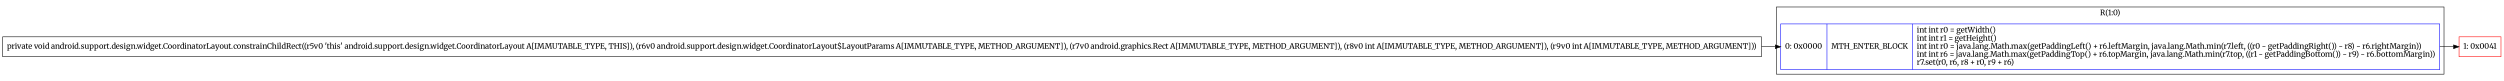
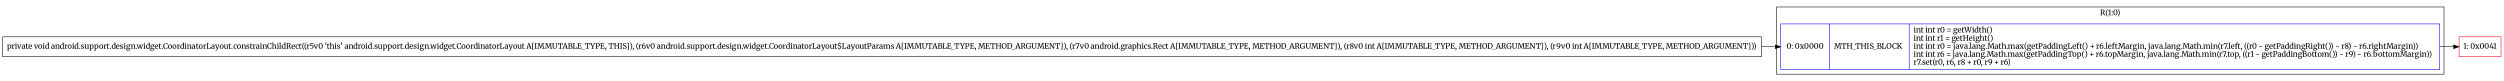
  digraph {
    rankdir=LR
    fontname=Merriweather
    node [shape=record fontname=Merriweather]
    edge [fontname=Merriweather]
-   n1 [color=blue label="{0\:\ 0x0000|MTH_ENTER_BLOCK\l|int int r0 = getWidth()\lint int r1 = getHeight()\lint int r0 = java.lang.Math.max(getPaddingLeft() + r6.leftMargin, java.lang.Math.min(r7.left, ((r0 \- getPaddingRight()) \- r8) \- r6.rightMargin))\lint int r6 = java.lang.Math.max(getPaddingTop() + r6.topMargin, java.lang.Math.min(r7.top, ((r1 \- getPaddingBottom()) \- r9) \- r6.bottomMargin))\lr7.set(r0, r6, r8 + r0, r9 + r6)\l}"]
+   n1 [color=blue label="{0\:\ 0x0000|MTH_THIS_BLOCK\l|int int r0 = getWidth()\lint int r1 = getHeight()\lint int r0 = java.lang.Math.max(getPaddingLeft() + r6.leftMargin, java.lang.Math.min(r7.left, ((r0 \- getPaddingRight()) \- r8) \- r6.rightMargin))\lint int r6 = java.lang.Math.max(getPaddingTop() + r6.topMargin, java.lang.Math.min(r7.top, ((r1 \- getPaddingBottom()) \- r9) \- r6.bottomMargin))\lr7.set(r0, r6, r8 + r0, r9 + r6)\l}"]
    n2 [color=red label="{1\:\ 0x0041}"]
    n3 [label="{private void android.support.design.widget.CoordinatorLayout.constrainChildRect((r5v0 'this' android.support.design.widget.CoordinatorLayout A[IMMUTABLE_TYPE, THIS]), (r6v0 android.support.design.widget.CoordinatorLayout$LayoutParams A[IMMUTABLE_TYPE, METHOD_ARGUMENT]), (r7v0 android.graphics.Rect A[IMMUTABLE_TYPE, METHOD_ARGUMENT]), (r8v0 int A[IMMUTABLE_TYPE, METHOD_ARGUMENT]), (r9v0 int A[IMMUTABLE_TYPE, METHOD_ARGUMENT])) }"]
    subgraph cluster_1 {
      label="R(1:0)"
      n1
    }
    n1 -> n2
    n3 -> n1
  }
